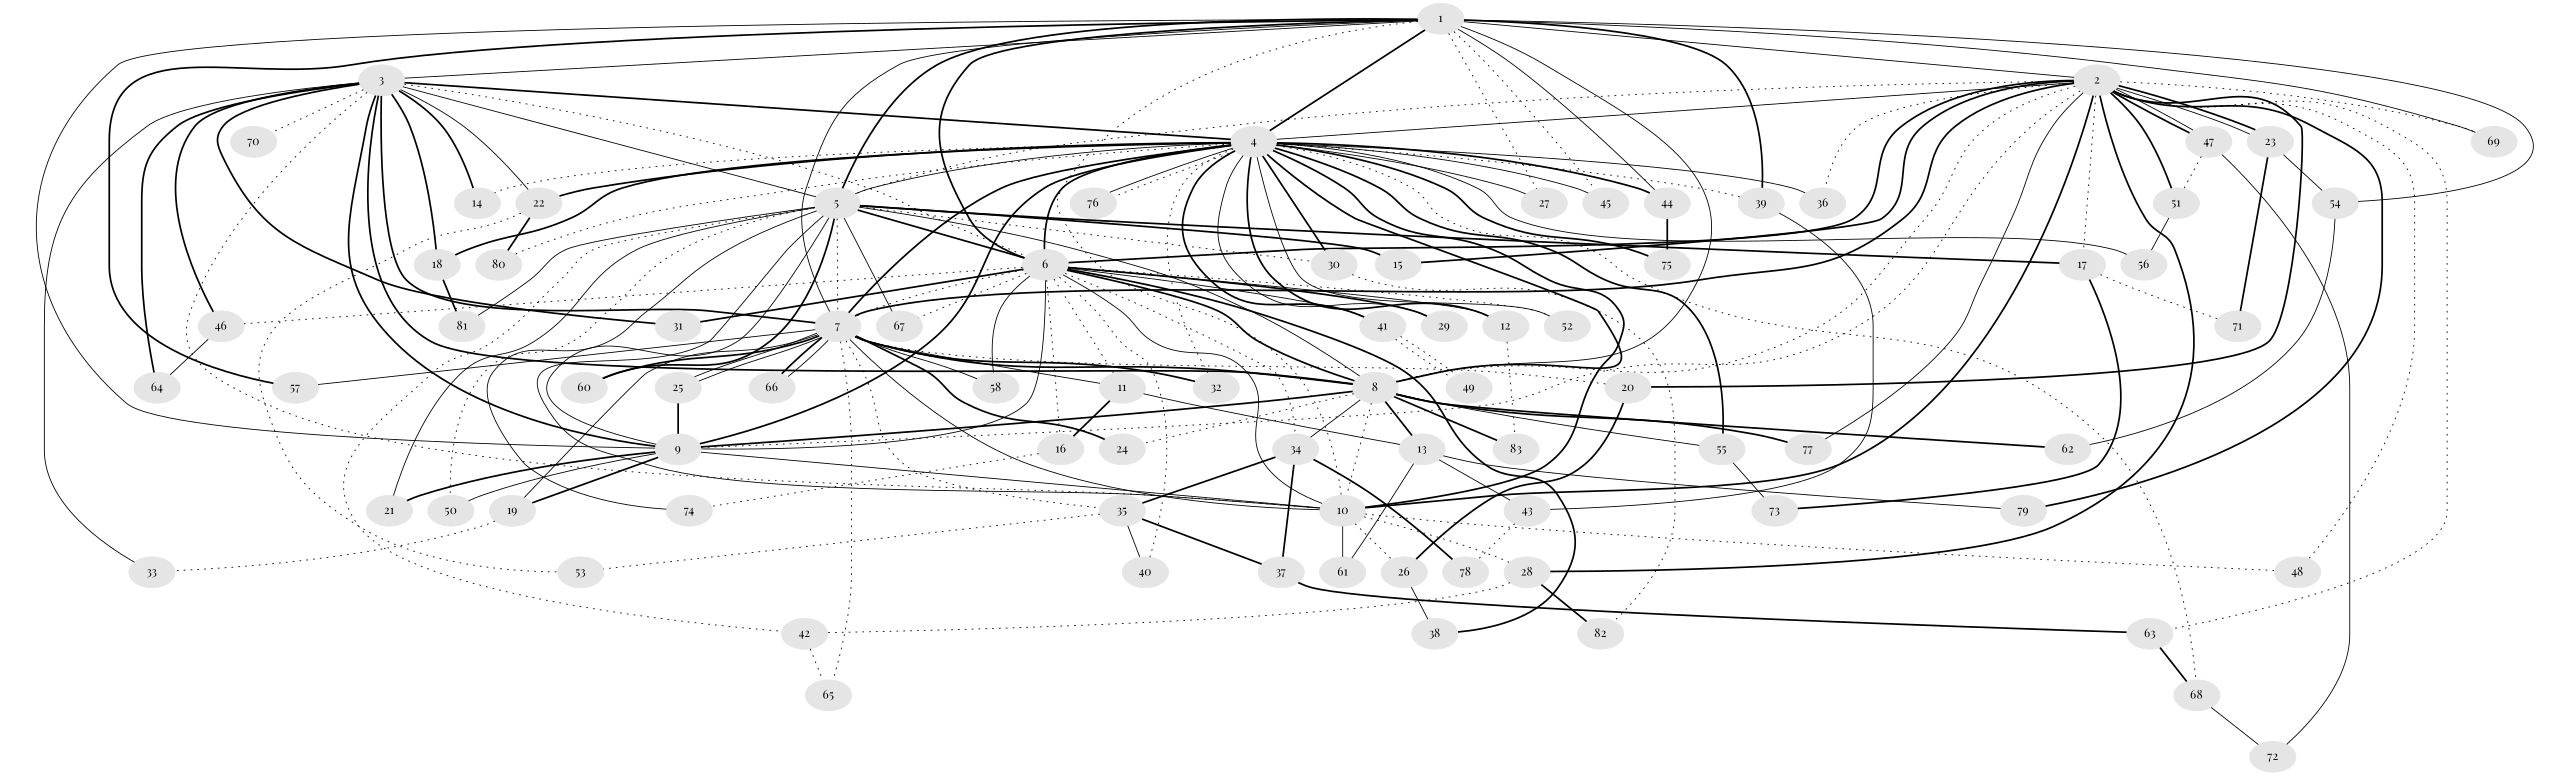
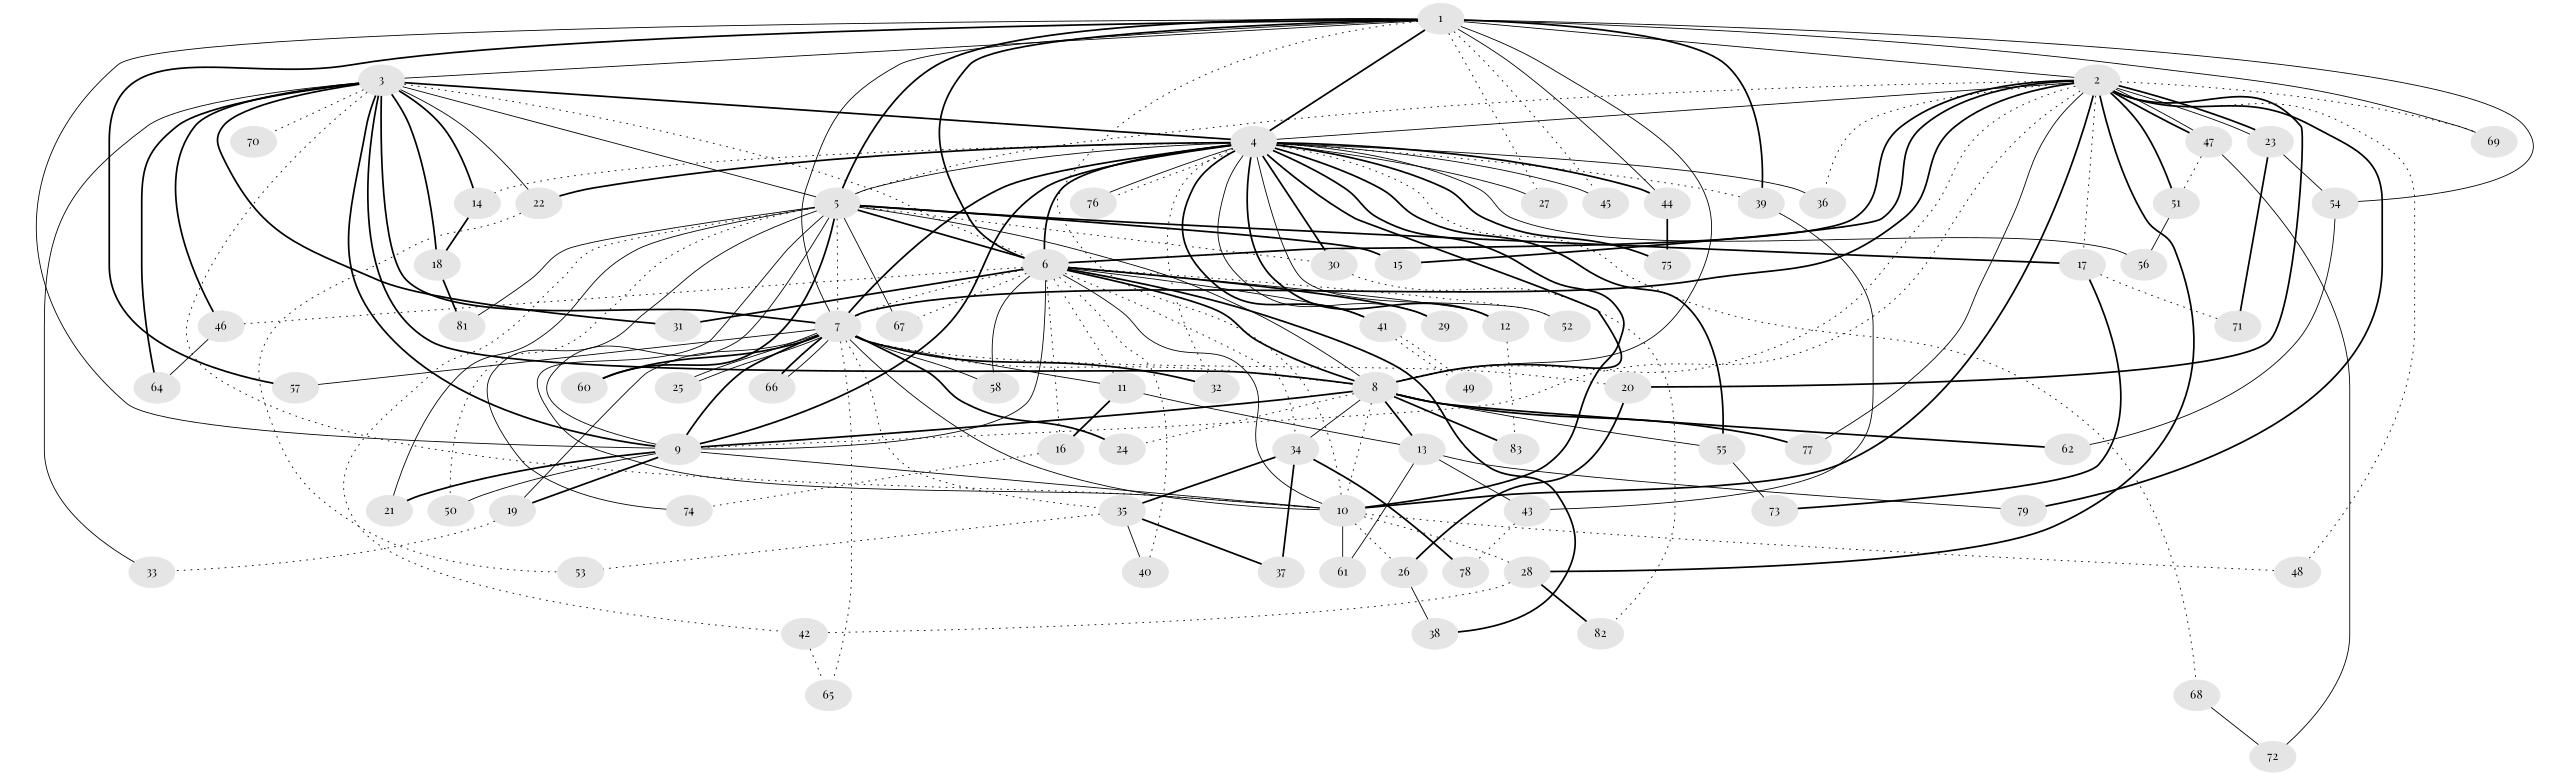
  graph {
    fontname="Playfair Display"
    node [color=gray90 fontname="Playfair Display" style=filled]
    edge [fontname="Playfair Display" style=bold]
    1
    2
    3
    4
    5
    6
    7
    8
    9
    10
    27
    39
    44
    45
    54
    57
    69
    15
    17
    20
    23
    28
    36
    47
    48
    51
-   63
    77
    79
    14
    18
    22
    31
    33
    46
    64
    70
    12
    29
    30
    32
    41
    52
    55
    56
    68
    75
    76
-   80
    21
    42
    50
    60
    67
    74
    81
    11
    16
    34
    38
    40
    58
    19
    24
    25
    35
    65
    66
    13
    62
    83
    26
    61
    43
    71
    73
    82
    72
    53
    49
    37
    78
    1 -- 2 [style=solid]
    1 -- 3 [style=solid]
    1 -- 4
    1 -- 5
    1 -- 6
    1 -- 7 [style=solid]
    1 -- 8 [style=solid]
    1 -- 9 [style=solid]
    1 -- 10 [style=dotted]
    1 -- 27 [style=dotted]
    1 -- 39
    1 -- 44 [style=solid]
    1 -- 45 [style=dotted]
    1 -- 54 [style=solid]
    1 -- 57
    1 -- 69 [style=solid]
    2 -- 4 [style=solid]
    2 -- 5 [style=dotted]
    2 -- 6
    2 -- 7
    2 -- 8 [style=dotted]
    2 -- 9 [style=dotted]
    2 -- 10
    2 -- 69 [style=dotted]
    2 -- 15
    2 -- 17 [style=dotted]
    2 -- 20
    2 -- 23 [style=solid]
    2 -- 23
    2 -- 28
    2 -- 36 [style=dotted]
    2 -- 47
    2 -- 47 [style=solid]
    2 -- 48 [style=dotted]
    2 -- 51
-   2 -- 63 [style=dotted]
    2 -- 77 [style=solid]
    2 -- 79
    3 -- 4
    3 -- 5 [style=solid]
    3 -- 6 [style=dotted]
    3 -- 7
    3 -- 8
    3 -- 9
    3 -- 10 [style=dotted]
    3 -- 14
    3 -- 18
    3 -- 22 [style=solid]
    3 -- 31
    3 -- 33 [style=solid]
    3 -- 46
    3 -- 64
    3 -- 70 [style=dotted]
    4 -- 5 [style=solid]
    4 -- 6
    4 -- 7
    4 -- 8
    4 -- 9
    4 -- 10
    4 -- 27 [style=solid]
    4 -- 39 [style=dotted]
    4 -- 44
    4 -- 45 [style=solid]
    4 -- 36 [style=solid]
    4 -- 14 [style=dotted]
-   4 -- 18
+   14 -- 18
    4 -- 22
    4 -- 12
    4 -- 29 [style=solid]
    4 -- 30
    4 -- 32 [style=dotted]
    4 -- 41
    4 -- 52 [style=solid]
    4 -- 55
    4 -- 56 [style=solid]
    4 -- 68 [style=dotted]
    4 -- 75
    4 -- 76 [style=solid]
    4 -- 76 [style=dotted]
-   4 -- 80 [style=dotted]
    5 -- 6
    5 -- 7 [style=dotted]
    5 -- 8 [style=solid]
    5 -- 9 [style=solid]
    5 -- 10 [style=solid]
    5 -- 15
    5 -- 17
    5 -- 30 [style=dotted]
    5 -- 21 [style=solid]
    5 -- 42 [style=dotted]
    5 -- 50 [style=dotted]
    5 -- 60
    5 -- 67 [style=solid]
    5 -- 74 [style=solid]
    5 -- 81 [style=solid]
    6 -- 7 [style=dotted]
    6 -- 8
    6 -- 9 [style=solid]
    6 -- 10 [style=solid]
    6 -- 31
    6 -- 46 [style=dotted]
    6 -- 12 [style=solid]
    6 -- 29
    6 -- 41 [style=solid]
    6 -- 52 [style=dotted]
    6 -- 67 [style=dotted]
    6 -- 11 [style=dotted]
    6 -- 16 [style=dotted]
    6 -- 34 [style=dotted]
    6 -- 38
    6 -- 40 [style=dotted]
    6 -- 58 [style=solid]
-   7 -- 8
-   25 -- 9
+   7 -- 8 [style=dotted]
+   7 -- 9
    7 -- 10 [style=solid]
    7 -- 57 [style=solid]
    7 -- 20 [style=dotted]
    7 -- 32
    7 -- 60
    7 -- 11 [style=solid]
    7 -- 58 [style=solid]
    7 -- 19 [style=solid]
    7 -- 24
    7 -- 25 [style=solid]
    7 -- 25 [style=solid]
    7 -- 35 [style=dotted]
    7 -- 65 [style=dotted]
    7 -- 66
    7 -- 66 [style=solid]
    8 -- 9
    8 -- 10 [style=dotted]
    8 -- 77
    8 -- 55 [style=solid]
    8 -- 34 [style=solid]
    8 -- 24 [style=dotted]
    8 -- 13
    8 -- 62
    8 -- 83
    9 -- 10 [style=solid]
    9 -- 21
    9 -- 50 [style=solid]
    9 -- 19
    10 -- 28 [style=dotted]
    10 -- 48 [style=dotted]
    10 -- 26 [style=dotted]
    10 -- 61 [style=solid]
    39 -- 43 [style=solid]
    44 -- 75
    54 -- 62 [style=solid]
    17 -- 71 [style=dotted]
    17 -- 73
    20 -- 26
    23 -- 54 [style=solid]
    23 -- 71
    28 -- 42 [style=dotted]
    28 -- 82
    47 -- 51 [style=dotted]
    47 -- 72 [style=solid]
    51 -- 56 [style=solid]
-   63 -- 68
    18 -- 81
-   22 -- 80
    22 -- 53 [style=dotted]
    46 -- 64 [style=solid]
    12 -- 83 [style=dotted]
    30 -- 82 [style=dotted]
    41 -- 49 [style=dotted]
    41 -- 49 [style=dotted]
    55 -- 73 [style=solid]
    68 -- 72 [style=solid]
    42 -- 65 [style=dotted]
    11 -- 16
    11 -- 13 [style=solid]
    16 -- 74 [style=dotted]
    34 -- 35
    34 -- 37
    34 -- 78
    19 -- 33 [style=dotted]
    35 -- 40 [style=solid]
    35 -- 53 [style=dotted]
    35 -- 37
    13 -- 79 [style=solid]
    13 -- 61 [style=solid]
    13 -- 43 [style=solid]
    26 -- 38 [style=solid]
    43 -- 78 [style=dotted]
-   37 -- 63
  }
